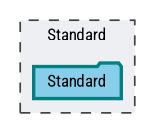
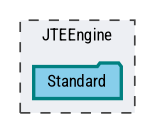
  digraph {
    compound=true
    rankdir=LR
    fontname="Roboto Condensed"
    n1 [color=teal fillcolor=skyblue fontname="Roboto Condensed" fontsize=10 height=0.2 label=Standard shape=folder style="filled,bold" width=0.4]
    subgraph cluster_1 {
      bgcolor="#edeff3"
      fontsize=10
-     label=Standard
+     label=JTEEngine
      pencolor=grey25
      style="filled,dashed"
      n1
    }
  }
